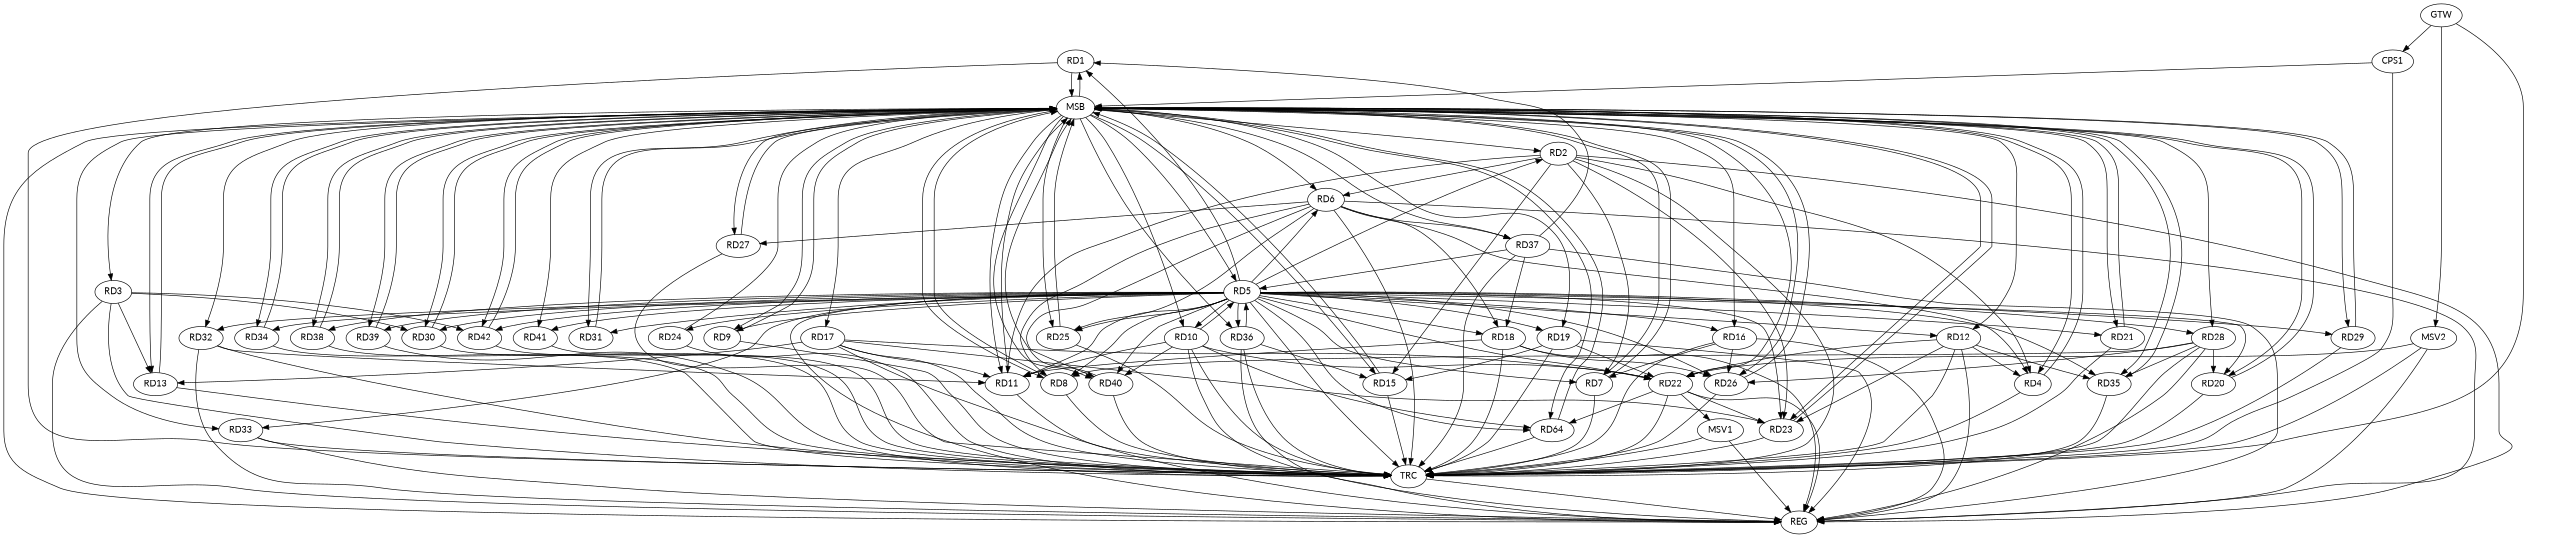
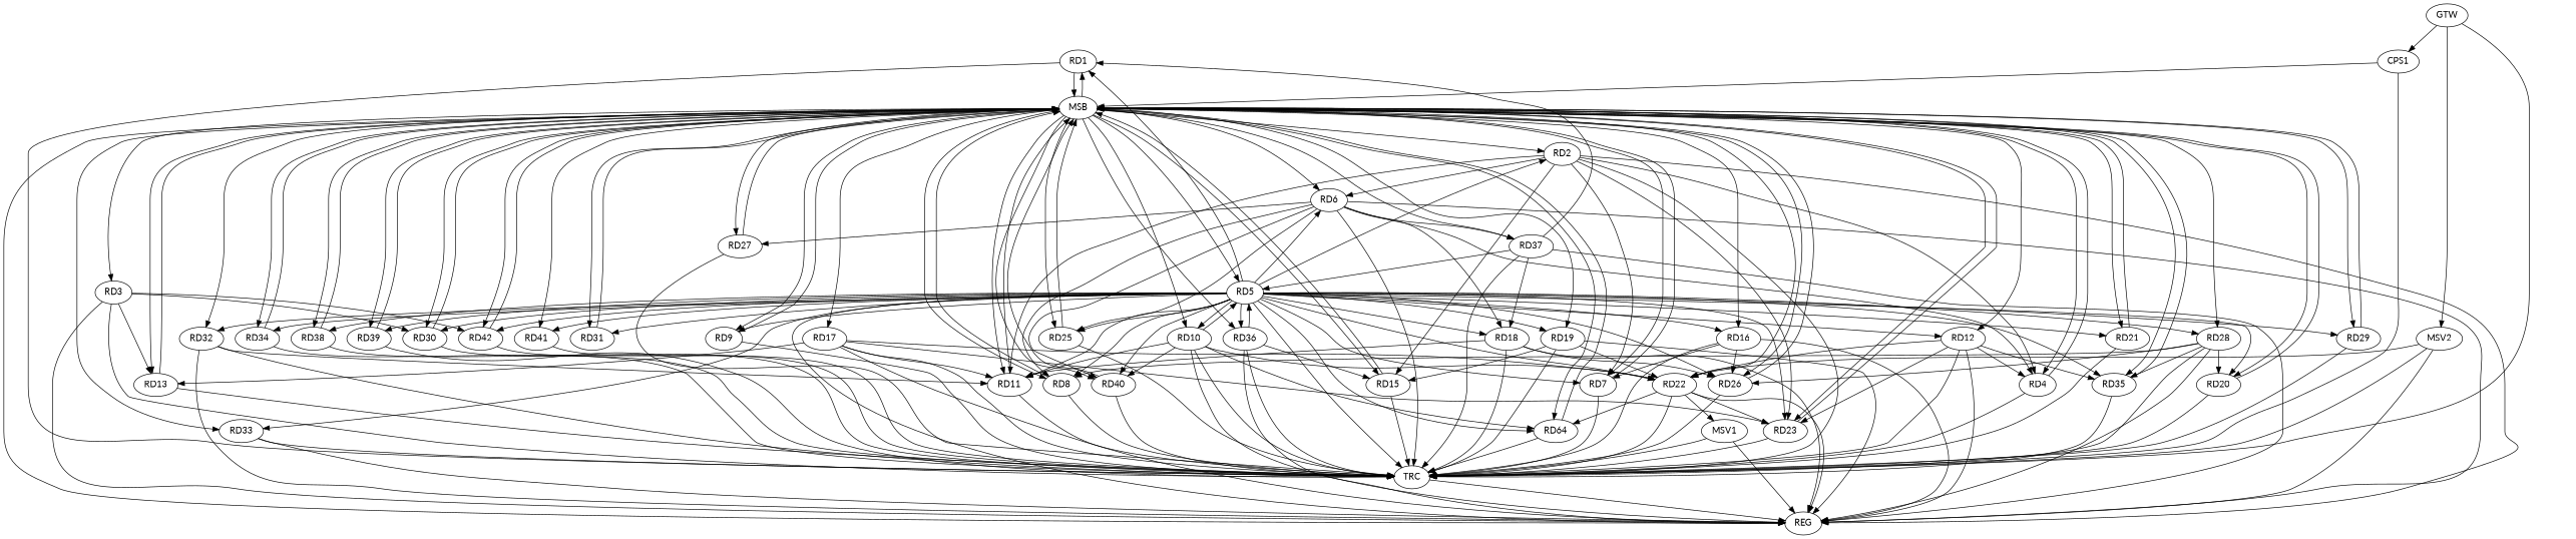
  strict digraph {
    fontname=Lato
    node [fontname=Lato]
    edge [fontname=Lato]
    n1 [label=RD1]
    n2 [label=MSB]
    n3 [label=TRC]
    n4 [label=RD2]
    n5 [label=RD4]
    n6 [label=RD6]
    n7 [label=RD7]
    n8 [label=RD11]
    n9 [label=RD15]
    n10 [label=RD23]
    n11 [label=REG]
    n12 [label=RD3]
    n13 [label=RD13]
    n14 [label=RD30]
    n15 [label=RD42]
    n16 [label=RD5]
    n17 [label=RD8]
    n18 [label=RD9]
    n19 [label=RD10]
    n20 [label=RD12]
    n21 [label=RD64]
    n22 [label=RD16]
    n23 [label=RD19]
    n24 [label=RD20]
    n25 [label=RD21]
    n26 [label=RD22]
    n27 [label=RD25]
    n28 [label=RD26]
    n29 [label=RD28]
    n30 [label=RD29]
    n31 [label=RD31]
    n32 [label=RD32]
    n33 [label=RD33]
    n34 [label=RD34]
    n35 [label=RD35]
    n36 [label=RD36]
    n37 [label=RD38]
    n38 [label=RD39]
    n39 [label=RD40]
    n40 [label=RD41]
    n41 [label=RD27]
    n42 [label=RD37]
    n43 [label=RD17]
    n44 [label=RD18]
-   n45 [label=RD24]
    n46 [label=MSV1]
    n47 [label=CPS1]
    n48 [label=GTW]
    n49 [label=MSV2]
    n1 -> n2
    n1 -> n3
    n2 -> n1
    n2 -> n4
    n2 -> n5
    n2 -> n6
    n2 -> n7
    n2 -> n8
    n2 -> n9
    n2 -> n10
    n2 -> n11
    n2 -> n12
    n2 -> n13
    n2 -> n14
    n2 -> n15
    n2 -> n16
    n2 -> n17
    n2 -> n18
    n2 -> n19
    n2 -> n20
    n2 -> n21
    n2 -> n22
    n2 -> n23
    n2 -> n24
    n2 -> n25
    n2 -> n26
    n2 -> n27
    n2 -> n28
    n2 -> n29
    n2 -> n30
    n2 -> n31
    n2 -> n32
    n2 -> n33
    n2 -> n34
    n2 -> n35
    n2 -> n36
    n2 -> n37
    n2 -> n38
    n2 -> n39
    n2 -> n40
    n2 -> n41
    n2 -> n42
    n2 -> n43
    n3 -> n11
    n4 -> n3
    n4 -> n5
    n4 -> n6
    n4 -> n7
    n4 -> n8
    n4 -> n9
    n4 -> n10
    n4 -> n11
    n5 -> n2
    n5 -> n3
    n6 -> n3
    n6 -> n5
    n6 -> n11
    n6 -> n17
    n6 -> n27
    n6 -> n39
    n6 -> n41
    n6 -> n42
    n6 -> n44
    n7 -> n2
    n7 -> n3
    n8 -> n2
    n8 -> n3
    n9 -> n2
    n9 -> n3
    n10 -> n2
    n10 -> n3
    n12 -> n3
    n12 -> n11
    n12 -> n13
    n12 -> n14
    n12 -> n15
    n13 -> n2
    n13 -> n3
    n14 -> n2
    n14 -> n3
    n15 -> n2
    n15 -> n3
    n16 -> n1
    n16 -> n3
    n16 -> n4
    n16 -> n6
    n16 -> n7
    n16 -> n8
    n16 -> n10
    n16 -> n11
    n16 -> n14
    n16 -> n15
    n16 -> n17
    n16 -> n18
    n16 -> n19
    n16 -> n20
    n16 -> n21
    n16 -> n22
    n16 -> n23
    n16 -> n24
    n16 -> n25
    n16 -> n26
    n16 -> n27
    n16 -> n28
    n16 -> n29
    n16 -> n30
    n16 -> n31
    n16 -> n32
    n16 -> n33
    n16 -> n34
    n16 -> n35
    n16 -> n36
    n16 -> n37
    n16 -> n38
    n16 -> n39
    n16 -> n40
    n16 -> n44
-   n16 -> n45
    n17 -> n2
    n17 -> n3
    n18 -> n2
    n18 -> n3
    n19 -> n3
    n19 -> n8
    n19 -> n11
    n19 -> n16
    n19 -> n21
    n19 -> n26
    n19 -> n39
    n20 -> n3
    n20 -> n5
    n20 -> n10
    n20 -> n11
    n20 -> n26
    n20 -> n35
    n21 -> n2
    n21 -> n3
    n22 -> n3
    n22 -> n7
    n22 -> n11
    n22 -> n28
    n23 -> n3
    n23 -> n9
    n23 -> n11
    n23 -> n26
    n24 -> n2
    n24 -> n3
    n25 -> n2
    n25 -> n3
    n26 -> n3
    n26 -> n10
    n26 -> n11
    n26 -> n21
    n26 -> n46
    n27 -> n2
    n27 -> n3
    n28 -> n2
    n28 -> n3
    n29 -> n3
    n29 -> n11
    n29 -> n17
    n29 -> n24
    n29 -> n28
    n29 -> n35
    n30 -> n2
    n30 -> n3
    n31 -> n2
    n32 -> n3
    n32 -> n8
    n32 -> n11
    n33 -> n3
    n33 -> n11
    n34 -> n2
    n34 -> n3
    n35 -> n2
    n35 -> n3
    n36 -> n3
    n36 -> n9
    n36 -> n11
    n36 -> n16
    n37 -> n2
    n37 -> n3
    n38 -> n2
    n38 -> n3
    n39 -> n2
    n39 -> n3
    n40 -> n3
    n41 -> n2
    n41 -> n3
    n42 -> n1
    n42 -> n3
    n42 -> n11
    n42 -> n16
    n42 -> n44
    n43 -> n3
    n43 -> n8
    n43 -> n10
    n43 -> n11
    n43 -> n13
    n43 -> n26
    n44 -> n3
    n44 -> n8
    n44 -> n11
    n44 -> n28
-   n45 -> n2
-   n45 -> n3
    n46 -> n3
    n46 -> n11
    n47 -> n2
    n47 -> n3
    n48 -> n3
    n48 -> n47
    n48 -> n49
    n49 -> n3
    n49 -> n11
    n49 -> n26
  }
